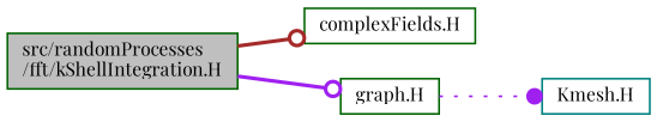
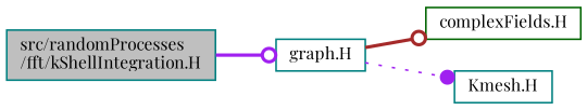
  digraph {
    fontname="Playfair Display"
    rankdir=LR
    node [color=teal fontname="Playfair Display" fontsize=10 shape=record]
    edge [arrowhead=odot color=purple fontname="Playfair Display" fontsize=10 labelfontname=FreeSans labelfontsize=10 style=bold]
-   n1 [color=darkgreen fillcolor=grey75 fontcolor=black height=0.2 label="src/randomProcesses\l/fft/kShellIntegration.H" style=filled width=0.4]
+   n1 [fillcolor=grey75 fontcolor=black height=0.2 label="src/randomProcesses\l/fft/kShellIntegration.H" style=filled width=0.4]
    n2 [color=darkgreen height=0.2 label="complexFields.H" width=0.4]
-   n3 [color=darkgreen height=0.2 label="graph.H" width=0.4]
+   n3 [height=0.2 label="graph.H" width=0.4]
    n4 [height=0.2 label="Kmesh.H" width=0.4]
-   n1 -> n2 [color=brown]
+   n3 -> n2 [color=brown]
    n1 -> n3
    n3 -> n4 [arrowhead=dot style=dotted]
  }
